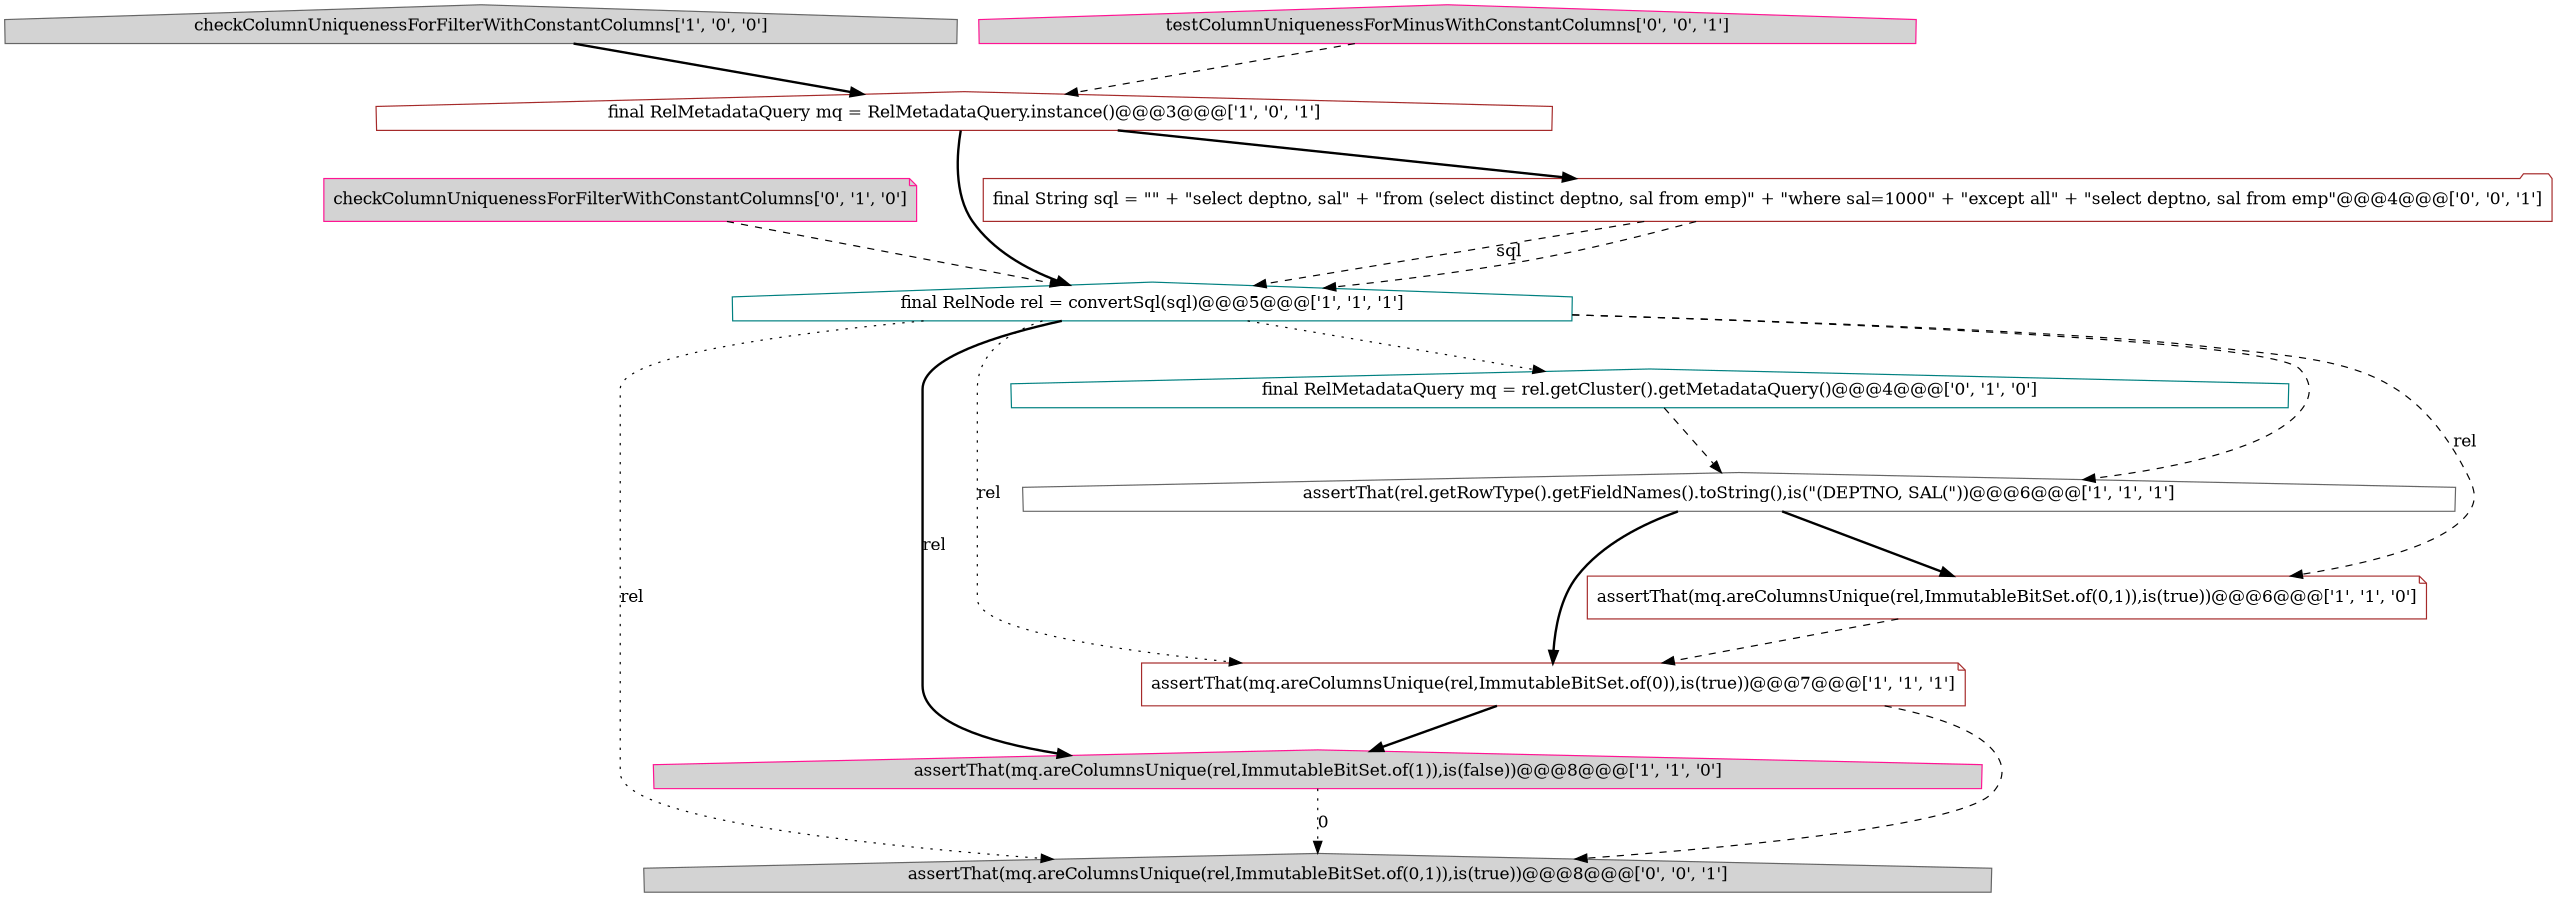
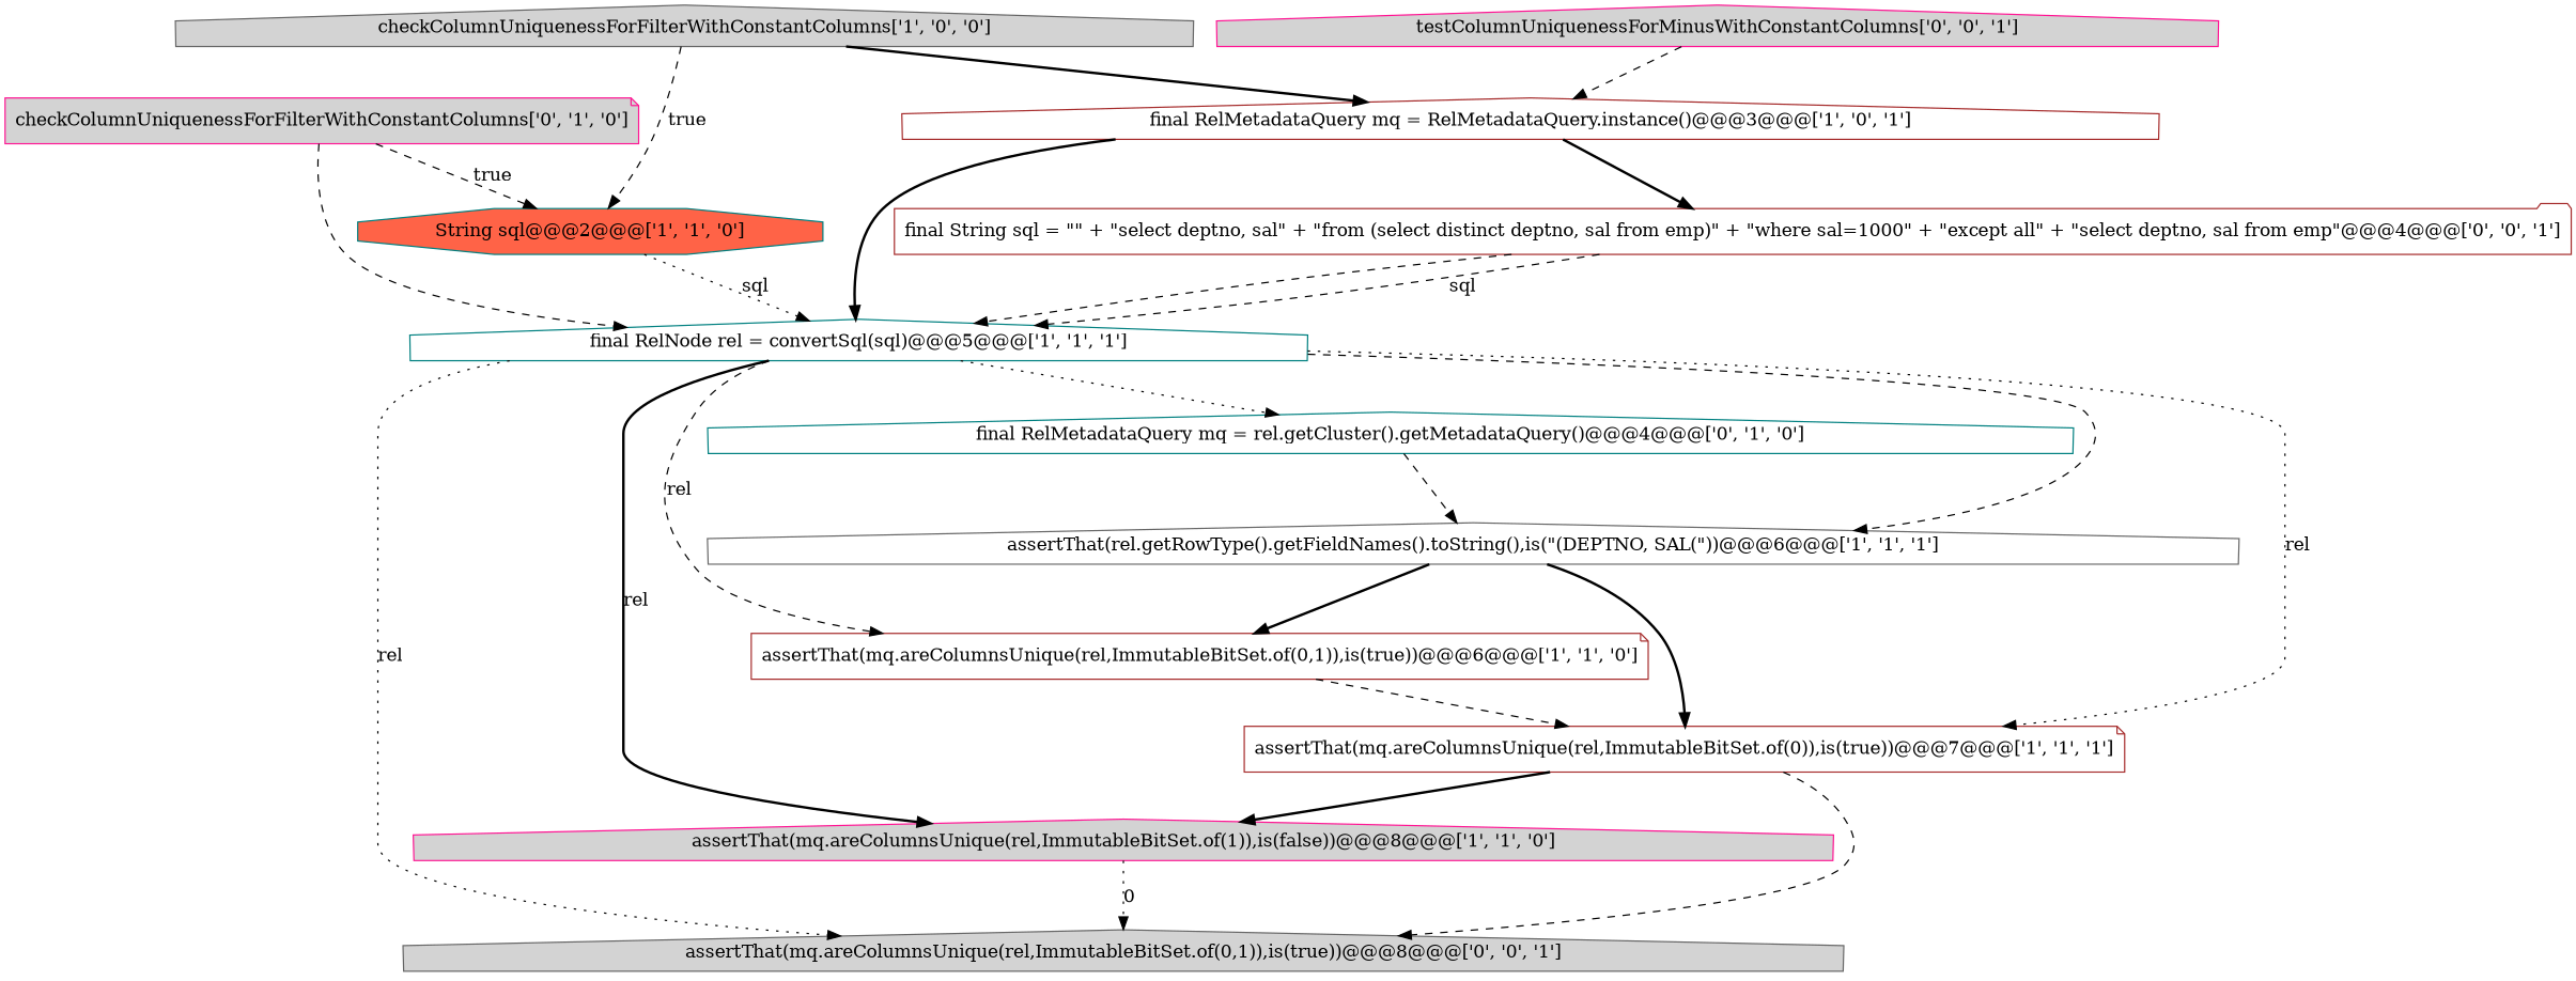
  digraph {
    node [fillcolor=white shape=house style=filled color=brown]
    edge [style=dashed]
+   n1 [fillcolor=tomato label="String sql@@@2@@@['1', '1', '0']" shape=octagon color=teal]
    n2 [label="final RelNode rel = convertSql(sql)@@@5@@@['1', '1', '1']" color=teal]
    n3 [label="final RelMetadataQuery mq = rel.getCluster().getMetadataQuery()@@@4@@@['0', '1', '0']" color=teal]
    n4 [label="assertThat(rel.getRowType().getFieldNames().toString(),is(\"(DEPTNO, SAL(\"))@@@6@@@['1', '1', '1']" color=gray40]
    n5 [fillcolor=lightgray label="checkColumnUniquenessForFilterWithConstantColumns['0', '1', '0']" shape=note color=deeppink]
    n6 [fillcolor=lightgray label="assertThat(mq.areColumnsUnique(rel,ImmutableBitSet.of(0,1)),is(true))@@@8@@@['0', '0', '1']" color=gray40]
    n7 [fillcolor=lightgray label="assertThat(mq.areColumnsUnique(rel,ImmutableBitSet.of(1)),is(false))@@@8@@@['1', '1', '0']" color=deeppink]
    n8 [label="assertThat(mq.areColumnsUnique(rel,ImmutableBitSet.of(0)),is(true))@@@7@@@['1', '1', '1']" shape=note]
    n9 [label="assertThat(mq.areColumnsUnique(rel,ImmutableBitSet.of(0,1)),is(true))@@@6@@@['1', '1', '0']" shape=note]
    n10 [fillcolor=lightgray label="checkColumnUniquenessForFilterWithConstantColumns['1', '0', '0']" color=gray40]
    n11 [label="final RelMetadataQuery mq = RelMetadataQuery.instance()@@@3@@@['1', '0', '1']"]
    n12 [fillcolor=lightgray label="testColumnUniquenessForMinusWithConstantColumns['0', '0', '1']" color=deeppink]
    n13 [label="final String sql = \"\" + \"select deptno, sal\" + \"from (select distinct deptno, sal from emp)\" + \"where sal=1000\" + \"except all\" + \"select deptno, sal from emp\"@@@4@@@['0', '0', '1']" shape=folder]
+   n1 -> n2 [label=sql style=dotted]
    n2 -> n3 [style=dotted]
    n2 -> n4
    n2 -> n6 [label=rel style=dotted]
    n2 -> n7 [label=rel style=bold]
    n2 -> n8 [label=rel style=dotted]
    n2 -> n9 [label=rel]
    n3 -> n4
    n4 -> n8 [style=bold]
    n4 -> n9 [style=bold]
+   n5 -> n1 [label=true]
    n5 -> n2
    n7 -> n6 [label=0 style=dotted]
    n8 -> n6
    n8 -> n7 [style=bold]
    n9 -> n8
+   n10 -> n1 [label=true]
    n10 -> n11 [style=bold]
    n11 -> n2 [style=bold]
    n11 -> n13 [style=bold]
    n12 -> n11
    n13 -> n2 [label=sql]
    n13 -> n2
  }
